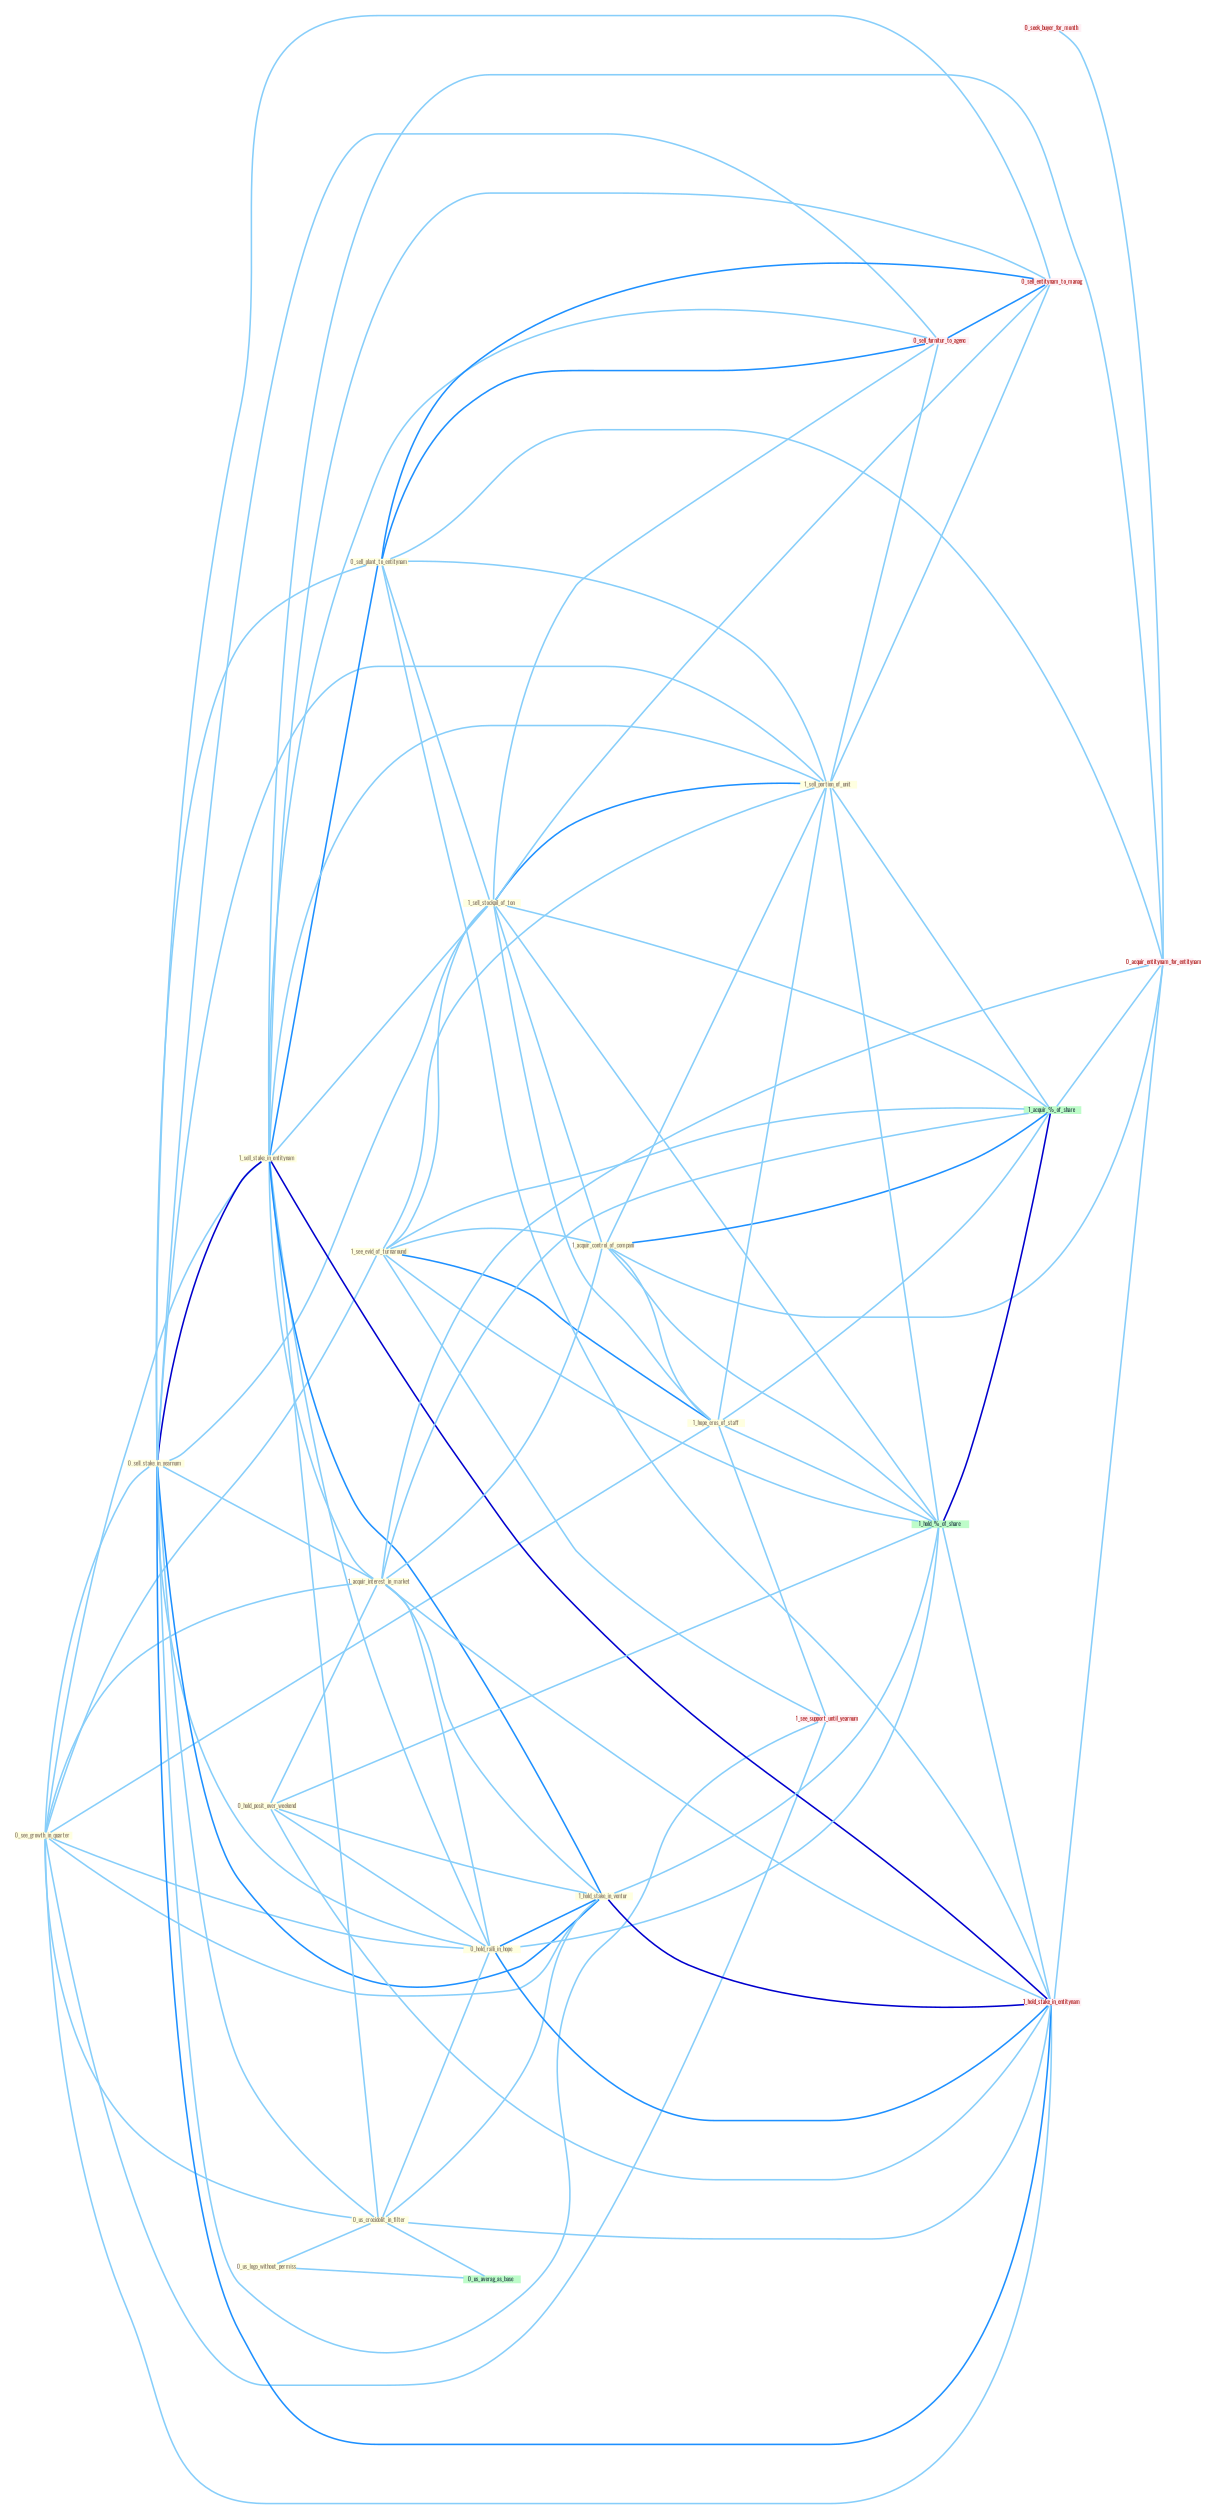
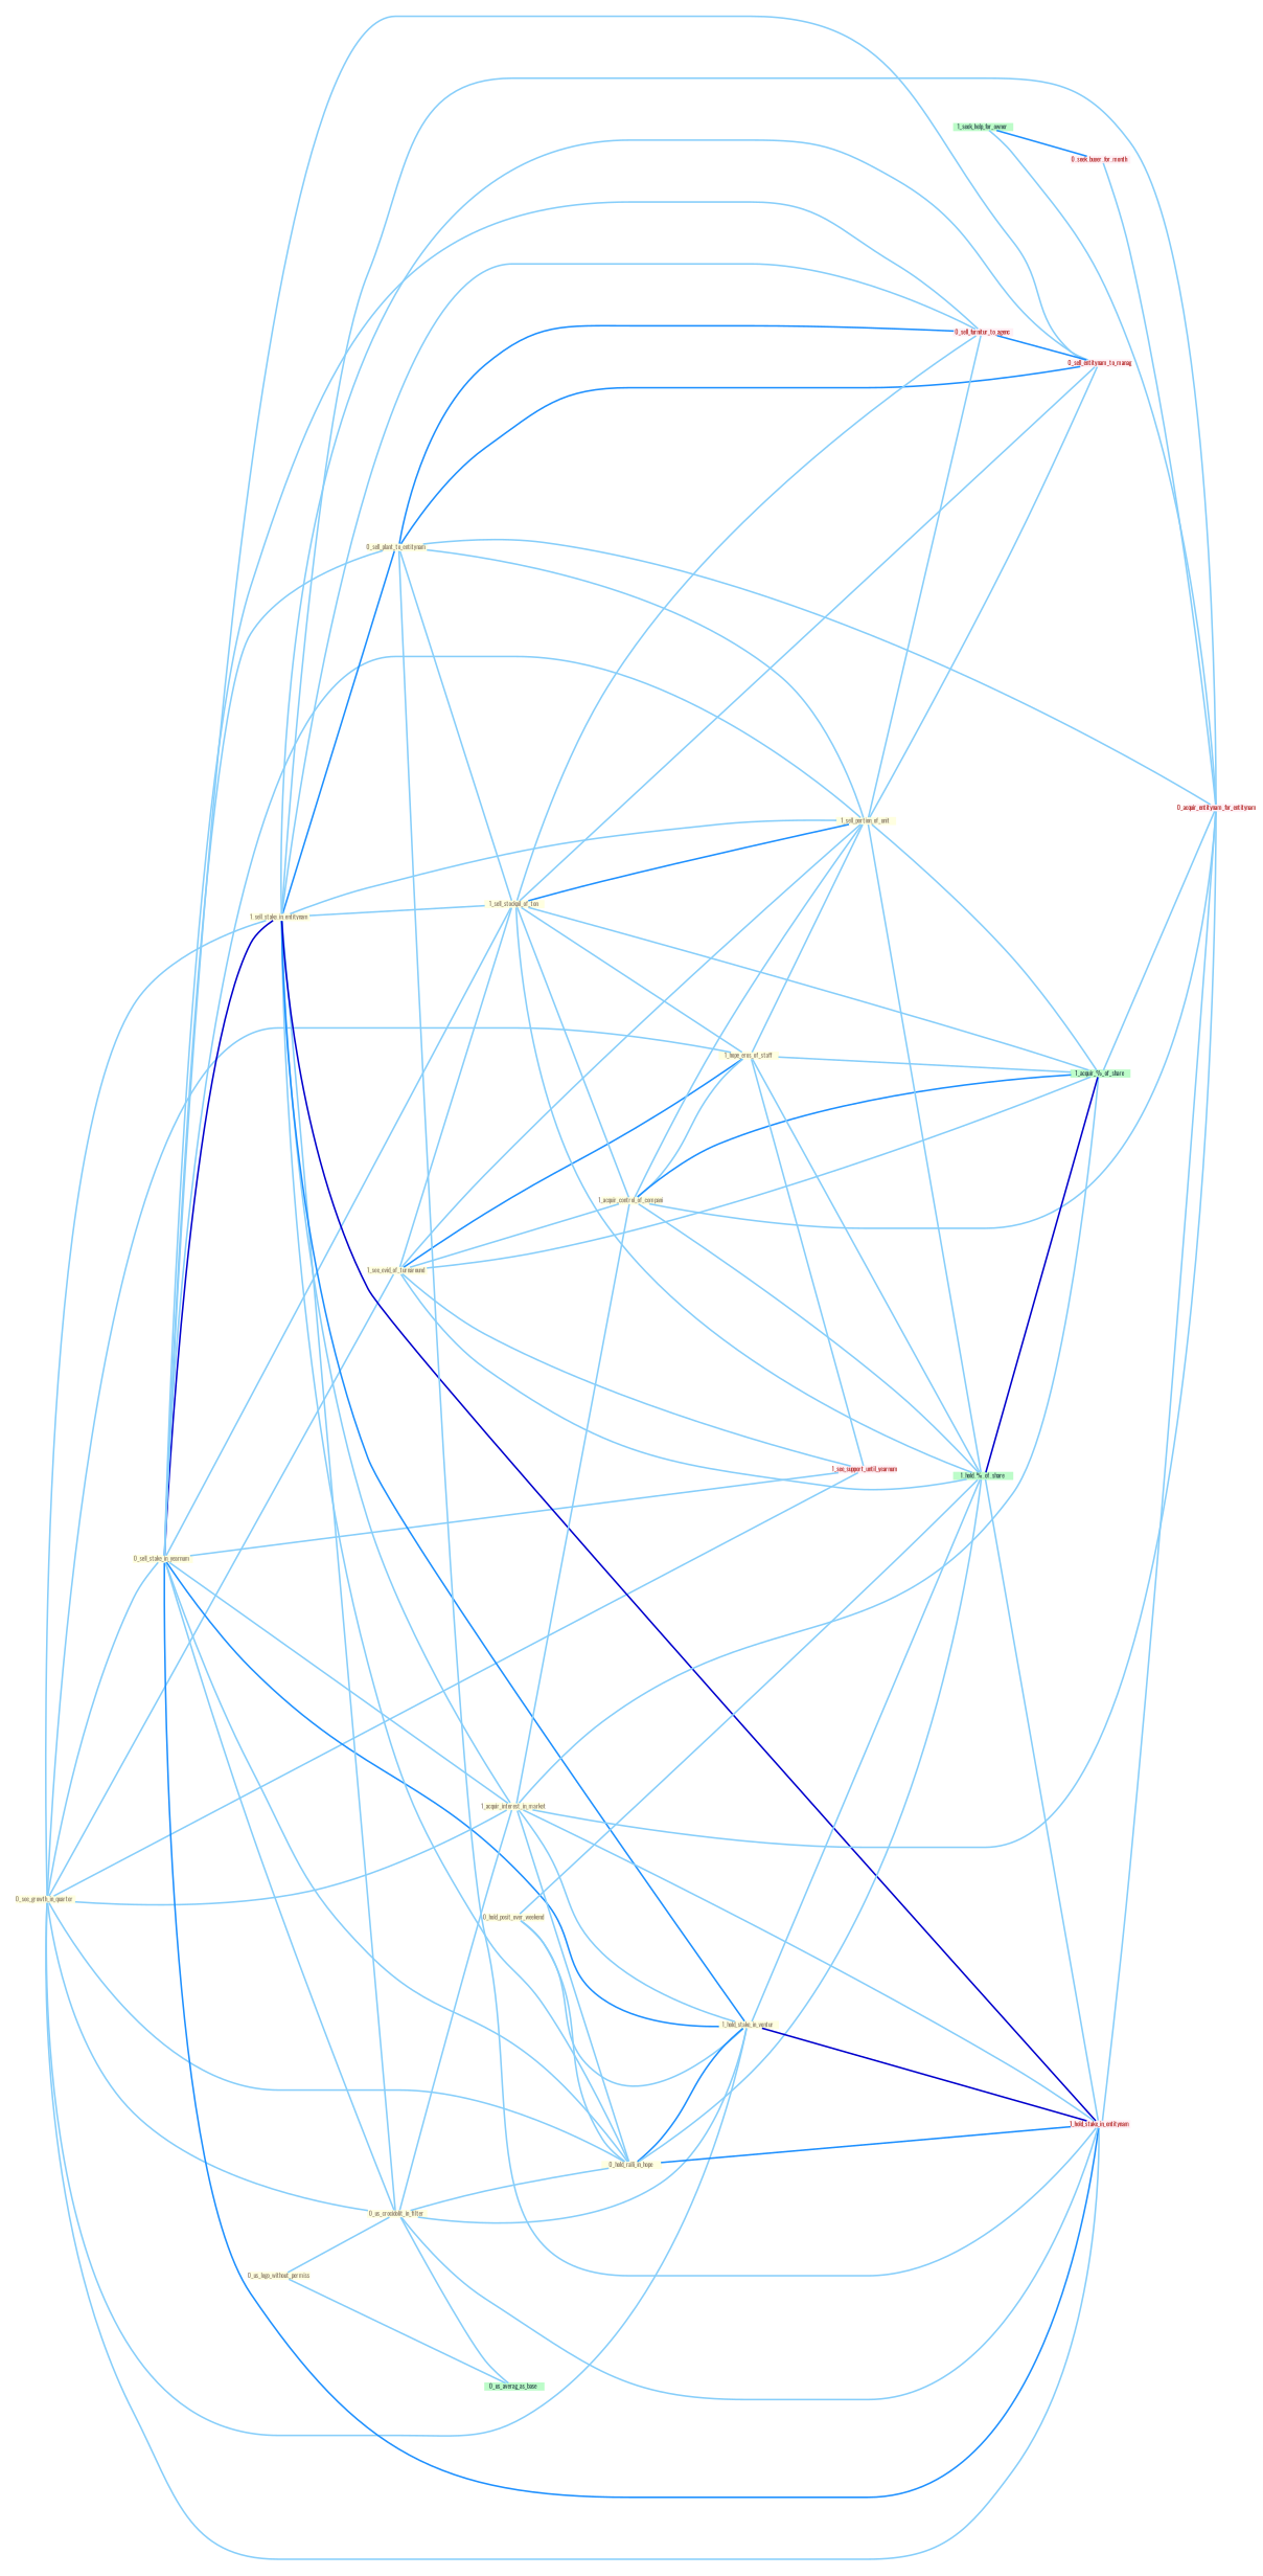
  graph {
    fontname=Oswald
    rankdir=LR
    node [color="#ffffe0" fixedsize=true fontcolor="#8b7d6b" fontname=Oswald fontsize=4 shape=polygon style=filled]
    edge [color="#87cefa" fontname=Oswald w=1]
    "0_see_growth_in_quarter " [height=.06 width=.5]
    "0_sell_stake_in_yearnum " [height=.06 width=.5]
    "1_sell_stake_in_entitynam " [height=.06 width=.5]
    "1_see_evid_of_turnaround " [height=.06 width=.5]
    "0_us_logo_without_permiss " [height=.06 width=.5]
    "0_us_crocidolit_in_filter " [height=.06 width=.5]
    "0_hold_posit_over_weekend " [height=.06 width=.5]
    "0_sell_plant_to_entitynam " [height=.06 width=.5]
    "1_acquir_interest_in_market " [height=.06 width=.5]
    "1_sell_stockpil_of_ton " [height=.06 width=.5]
    "0_hold_ralli_in_hope " [height=.06 width=.5]
    "1_hold_stake_in_ventur " [height=.06 width=.5]
    "1_acquir_control_of_compani " [height=.06 width=.5]
    n14 [height=.06 label="1_hope_eros_of_staff" width=.5]
    "1_sell_portion_of_unit " [height=.06 width=.5]
    "1_hold_stake_in_entitynam " [color="#fff0f5" fontcolor="#b22222" height=.06 width=.5]
    "0_seek_buyer_for_month " [color="#fff0f5" fontcolor="#b22222" height=.06 width=.5]
    "1_see_support_until_yearnum " [color="#fff0f5" fontcolor="#b22222" height=.06 width=.5]
    "0_sell_furnitur_to_agenc " [color="#fff0f5" fontcolor="#b22222" height=.06 width=.5]
    "0_sell_entitynam_to_manag " [color="#fff0f5" fontcolor="#b22222" height=.06 width=.5]
    "0_acquir_entitynam_for_entitynam " [color="#fff0f5" fontcolor="#b22222" height=.06 width=.5]
    "1_hold_%_of_share " [color="#BDFCC9" fontcolor="#2f4f4f" height=.06 width=.5]
    "1_acquir_%_of_share " [color="#BDFCC9" fontcolor="#2f4f4f" height=.06 width=.5]
    "0_us_averag_as_base " [color="#BDFCC9" fontcolor="#2f4f4f" height=.06 width=.5]
+   "1_seek_help_for_owner " [color="#BDFCC9" fontcolor="#2f4f4f" height=.06 width=.5]
    subgraph sub_1 {
      "0_see_growth_in_quarter "
      "0_sell_stake_in_yearnum "
      "1_sell_stake_in_entitynam "
      "1_see_evid_of_turnaround "
      "0_us_logo_without_permiss "
      "0_us_crocidolit_in_filter "
      "0_hold_posit_over_weekend "
      "0_sell_plant_to_entitynam "
      "1_acquir_interest_in_market "
      "1_sell_stockpil_of_ton "
      "0_hold_ralli_in_hope "
      "1_hold_stake_in_ventur "
      "1_acquir_control_of_compani "
      n14
      "1_sell_portion_of_unit "
    }
    subgraph sub_2 {
      "1_hold_stake_in_entitynam "
      "0_seek_buyer_for_month "
      "1_see_support_until_yearnum "
      "0_sell_furnitur_to_agenc "
      "0_sell_entitynam_to_manag "
      "0_acquir_entitynam_for_entitynam "
    }
    "0_see_growth_in_quarter " -- "0_sell_stake_in_yearnum "
    "0_see_growth_in_quarter " -- "1_sell_stake_in_entitynam "
    "0_see_growth_in_quarter " -- "1_see_evid_of_turnaround "
    "0_see_growth_in_quarter " -- "0_us_crocidolit_in_filter "
    "0_see_growth_in_quarter " -- "1_acquir_interest_in_market "
    "0_see_growth_in_quarter " -- "0_hold_ralli_in_hope "
    "0_see_growth_in_quarter " -- "1_hold_stake_in_ventur "
    "0_see_growth_in_quarter " -- n14
    "0_see_growth_in_quarter " -- "1_hold_stake_in_entitynam "
    "0_see_growth_in_quarter " -- "1_see_support_until_yearnum "
    "0_sell_stake_in_yearnum " -- "1_sell_stake_in_entitynam " [color="#0000cd" w=3]
    "0_sell_stake_in_yearnum " -- "0_us_crocidolit_in_filter "
    "0_sell_stake_in_yearnum " -- "0_sell_plant_to_entitynam "
    "0_sell_stake_in_yearnum " -- "1_acquir_interest_in_market "
    "0_sell_stake_in_yearnum " -- "1_sell_stockpil_of_ton "
    "0_sell_stake_in_yearnum " -- "0_hold_ralli_in_hope "
    "0_sell_stake_in_yearnum " -- "1_hold_stake_in_ventur " [color="#1e90ff" w=2]
    "0_sell_stake_in_yearnum " -- "1_sell_portion_of_unit "
    "0_sell_stake_in_yearnum " -- "1_hold_stake_in_entitynam " [color="#1e90ff" w=2]
    "0_sell_stake_in_yearnum " -- "1_see_support_until_yearnum "
    "0_sell_stake_in_yearnum " -- "0_sell_furnitur_to_agenc "
    "0_sell_stake_in_yearnum " -- "0_sell_entitynam_to_manag "
    "1_sell_stake_in_entitynam " -- "0_us_crocidolit_in_filter "
    "1_sell_stake_in_entitynam " -- "0_sell_plant_to_entitynam " [color="#1e90ff" w=2]
    "1_sell_stake_in_entitynam " -- "1_acquir_interest_in_market "
    "1_sell_stake_in_entitynam " -- "1_sell_stockpil_of_ton "
    "1_sell_stake_in_entitynam " -- "0_hold_ralli_in_hope "
    "1_sell_stake_in_entitynam " -- "1_hold_stake_in_ventur " [color="#1e90ff" w=2]
    "1_sell_stake_in_entitynam " -- "1_sell_portion_of_unit "
    "1_sell_stake_in_entitynam " -- "1_hold_stake_in_entitynam " [color="#0000cd" w=3]
    "1_sell_stake_in_entitynam " -- "0_sell_furnitur_to_agenc "
    "1_sell_stake_in_entitynam " -- "0_sell_entitynam_to_manag "
    "1_sell_stake_in_entitynam " -- "0_acquir_entitynam_for_entitynam "
    "1_see_evid_of_turnaround " -- "1_sell_stockpil_of_ton "
    "1_see_evid_of_turnaround " -- "1_acquir_control_of_compani "
    "1_see_evid_of_turnaround " -- n14 [color="#1e90ff" w=2]
    "1_see_evid_of_turnaround " -- "1_sell_portion_of_unit "
    "1_see_evid_of_turnaround " -- "1_see_support_until_yearnum "
    "1_see_evid_of_turnaround " -- "1_hold_%_of_share "
    "1_see_evid_of_turnaround " -- "1_acquir_%_of_share "
    "0_us_logo_without_permiss " -- "0_us_crocidolit_in_filter "
    "0_us_logo_without_permiss " -- "0_us_averag_as_base "
-   "0_hold_posit_over_weekend " -- "1_acquir_interest_in_market "
+   "0_us_crocidolit_in_filter " -- "1_acquir_interest_in_market "
    "0_us_crocidolit_in_filter " -- "0_hold_ralli_in_hope "
    "0_us_crocidolit_in_filter " -- "1_hold_stake_in_ventur "
    "0_us_crocidolit_in_filter " -- "1_hold_stake_in_entitynam "
    "0_us_crocidolit_in_filter " -- "0_us_averag_as_base "
    "0_hold_posit_over_weekend " -- "0_hold_ralli_in_hope "
    "0_hold_posit_over_weekend " -- "1_hold_stake_in_ventur "
-   "0_hold_posit_over_weekend " -- "1_hold_stake_in_entitynam "
    "0_hold_posit_over_weekend " -- "1_hold_%_of_share "
    "0_sell_plant_to_entitynam " -- "1_sell_stockpil_of_ton "
    "0_sell_plant_to_entitynam " -- "1_sell_portion_of_unit "
    "0_sell_plant_to_entitynam " -- "1_hold_stake_in_entitynam "
    "0_sell_plant_to_entitynam " -- "0_sell_furnitur_to_agenc " [color="#1e90ff" w=2]
    "0_sell_plant_to_entitynam " -- "0_sell_entitynam_to_manag " [color="#1e90ff" w=2]
    "0_sell_plant_to_entitynam " -- "0_acquir_entitynam_for_entitynam "
    "1_acquir_interest_in_market " -- "0_hold_ralli_in_hope "
    "1_acquir_interest_in_market " -- "1_hold_stake_in_ventur "
    "1_acquir_interest_in_market " -- "1_acquir_control_of_compani "
    "1_acquir_interest_in_market " -- "1_hold_stake_in_entitynam "
    "1_acquir_interest_in_market " -- "0_acquir_entitynam_for_entitynam "
    "1_acquir_interest_in_market " -- "1_acquir_%_of_share "
    "1_sell_stockpil_of_ton " -- "1_acquir_control_of_compani "
    "1_sell_stockpil_of_ton " -- n14
    "1_sell_stockpil_of_ton " -- "1_sell_portion_of_unit " [color="#1e90ff" w=2]
    "1_sell_stockpil_of_ton " -- "0_sell_furnitur_to_agenc "
    "1_sell_stockpil_of_ton " -- "0_sell_entitynam_to_manag "
    "1_sell_stockpil_of_ton " -- "1_hold_%_of_share "
    "1_sell_stockpil_of_ton " -- "1_acquir_%_of_share "
    "0_hold_ralli_in_hope " -- "1_hold_stake_in_ventur " [color="#1e90ff" w=2]
    "0_hold_ralli_in_hope " -- "1_hold_stake_in_entitynam " [color="#1e90ff" w=2]
    "0_hold_ralli_in_hope " -- "1_hold_%_of_share "
    "1_hold_stake_in_ventur " -- "1_hold_stake_in_entitynam " [color="#0000cd" w=3]
    "1_hold_stake_in_ventur " -- "1_hold_%_of_share "
    "1_acquir_control_of_compani " -- n14
    "1_acquir_control_of_compani " -- "1_sell_portion_of_unit "
    "1_acquir_control_of_compani " -- "0_acquir_entitynam_for_entitynam "
    "1_acquir_control_of_compani " -- "1_hold_%_of_share "
    "1_acquir_control_of_compani " -- "1_acquir_%_of_share " [color="#1e90ff" w=2]
    n14 -- "1_sell_portion_of_unit "
    n14 -- "1_see_support_until_yearnum "
    n14 -- "1_hold_%_of_share "
    n14 -- "1_acquir_%_of_share "
    "1_sell_portion_of_unit " -- "0_sell_furnitur_to_agenc "
    "1_sell_portion_of_unit " -- "0_sell_entitynam_to_manag "
    "1_sell_portion_of_unit " -- "1_hold_%_of_share "
    "1_sell_portion_of_unit " -- "1_acquir_%_of_share "
    "1_hold_stake_in_entitynam " -- "0_acquir_entitynam_for_entitynam "
    "0_seek_buyer_for_month " -- "0_acquir_entitynam_for_entitynam "
    "0_sell_furnitur_to_agenc " -- "0_sell_entitynam_to_manag " [color="#1e90ff" w=2]
    "1_hold_%_of_share " -- "1_hold_stake_in_entitynam "
    "1_hold_%_of_share " -- "1_acquir_%_of_share " [color="#0000cd" w=3]
    "1_acquir_%_of_share " -- "0_acquir_entitynam_for_entitynam "
+   "1_seek_help_for_owner " -- "0_seek_buyer_for_month " [color="#1e90ff" w=2]
+   "1_seek_help_for_owner " -- "0_acquir_entitynam_for_entitynam "
  }
